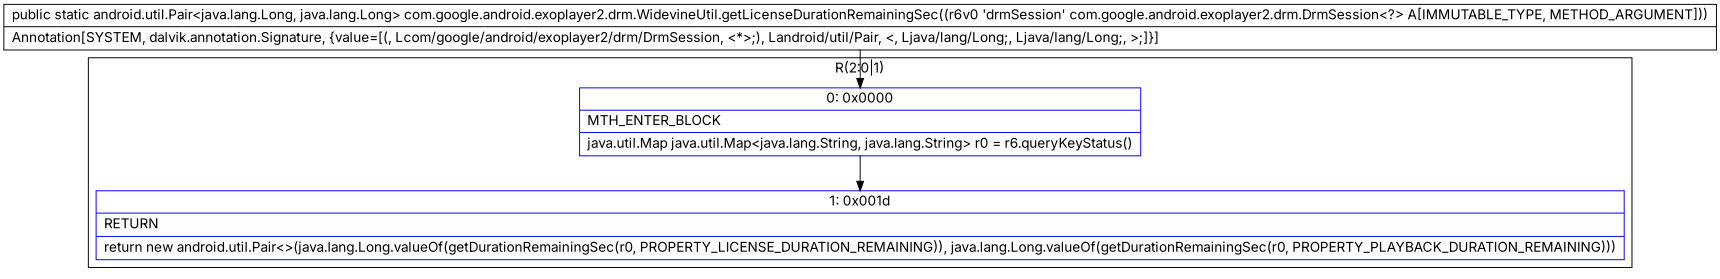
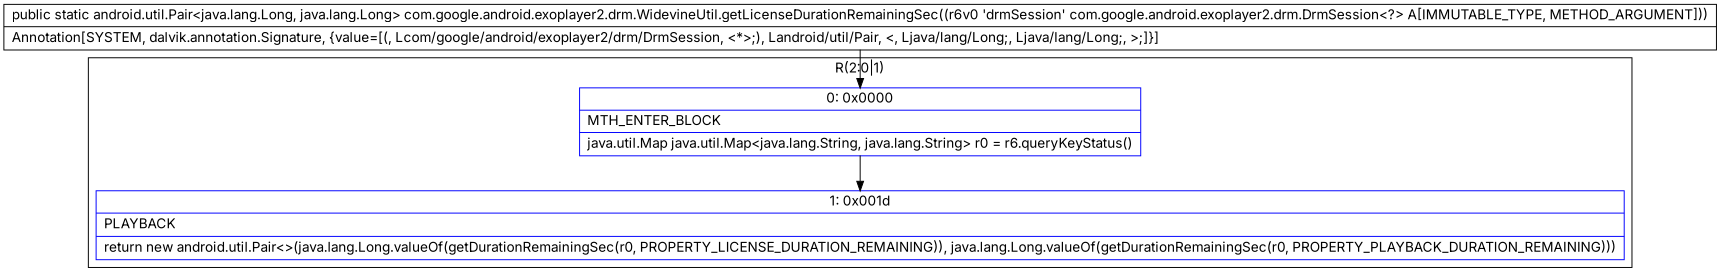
  digraph {
    fontname=Inter
    node [color=blue shape=record fontname=Inter]
    edge [fontname=Inter]
    n1 [label="{0\:\ 0x0000|MTH_ENTER_BLOCK\l|java.util.Map java.util.Map\<java.lang.String, java.lang.String\> r0 = r6.queryKeyStatus()\l}"]
-   n2 [label="{1\:\ 0x001d|RETURN\l|return new android.util.Pair\<\>(java.lang.Long.valueOf(getDurationRemainingSec(r0, PROPERTY_LICENSE_DURATION_REMAINING)), java.lang.Long.valueOf(getDurationRemainingSec(r0, PROPERTY_PLAYBACK_DURATION_REMAINING)))\l}"]
+   n2 [label="{1\:\ 0x001d|PLAYBACK\l|return new android.util.Pair\<\>(java.lang.Long.valueOf(getDurationRemainingSec(r0, PROPERTY_LICENSE_DURATION_REMAINING)), java.lang.Long.valueOf(getDurationRemainingSec(r0, PROPERTY_PLAYBACK_DURATION_REMAINING)))\l}"]
    n3 [label="{public static android.util.Pair\<java.lang.Long, java.lang.Long\> com.google.android.exoplayer2.drm.WidevineUtil.getLicenseDurationRemainingSec((r6v0 'drmSession' com.google.android.exoplayer2.drm.DrmSession\<?\> A[IMMUTABLE_TYPE, METHOD_ARGUMENT]))  | Annotation[SYSTEM, dalvik.annotation.Signature, \{value=[(, Lcom\/google\/android\/exoplayer2\/drm\/DrmSession, \<*\>;), Landroid\/util\/Pair, \<, Ljava\/lang\/Long;, Ljava\/lang\/Long;, \>;]\}]\l}" color=""]
    subgraph cluster_1 {
      label="R(2:0|1)"
      n1
      n2
    }
    n1 -> n2
    n3 -> n1
  }
